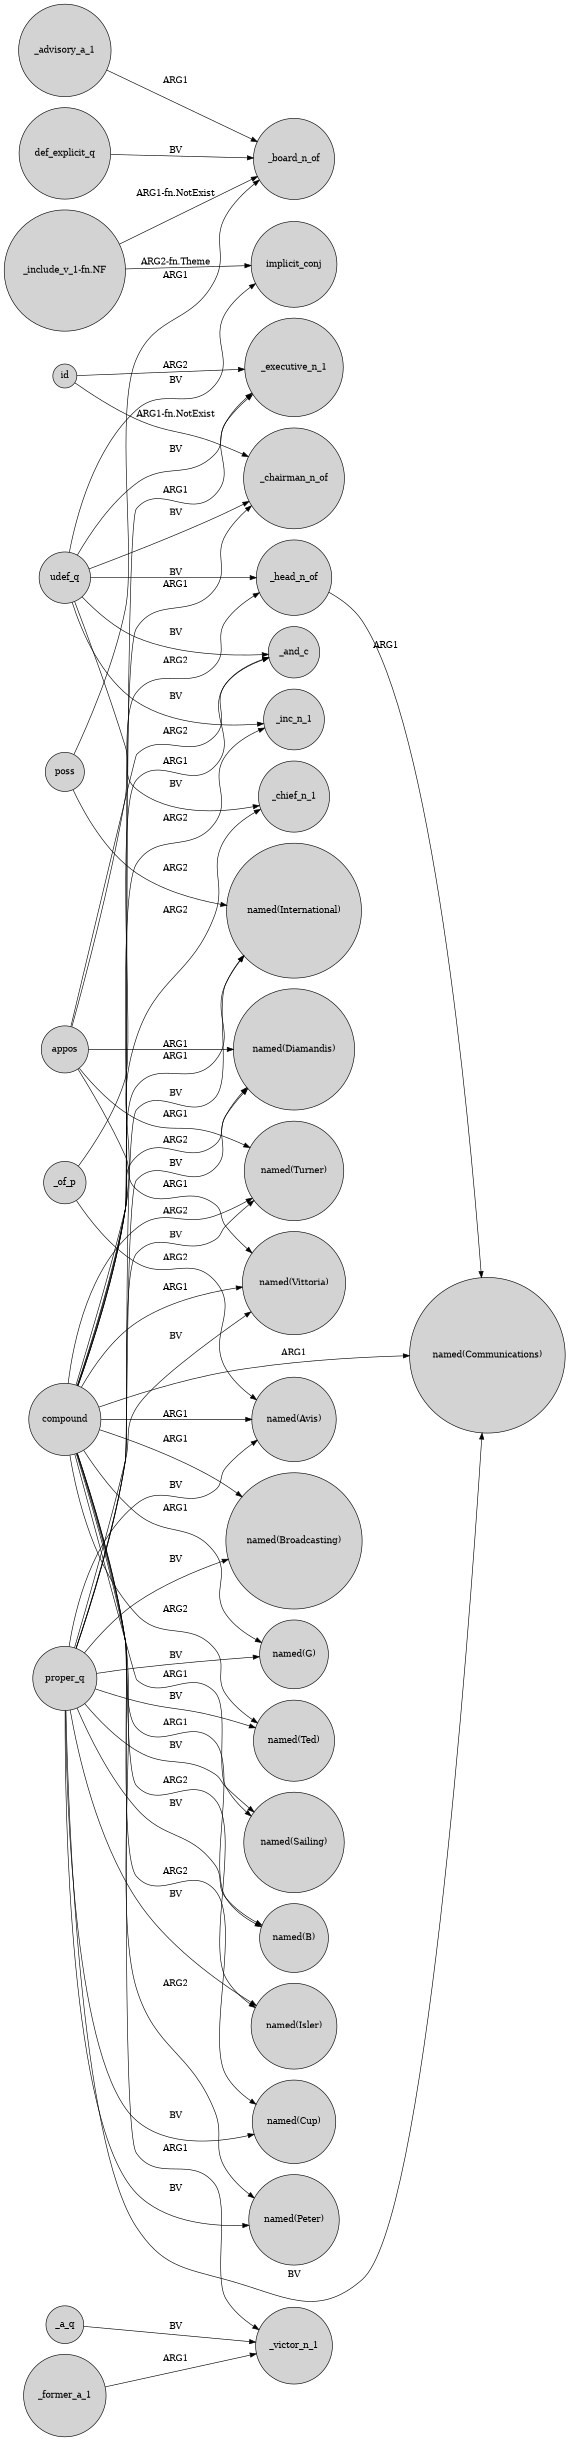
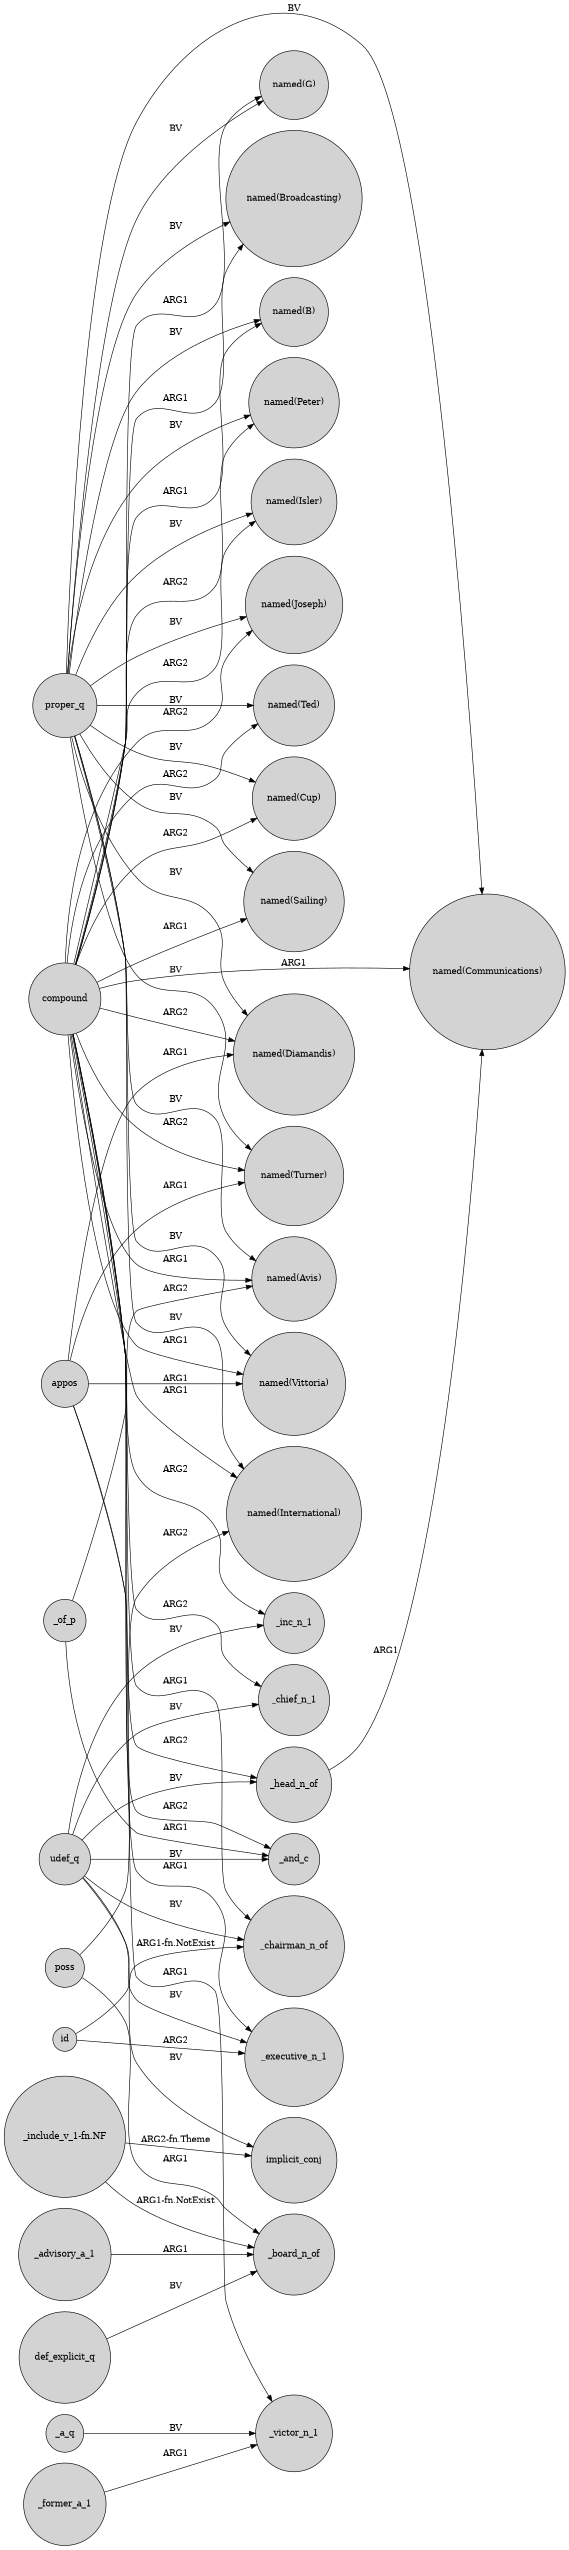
  digraph {
    rankdir=LR
    node [shape=circle style=filled]
    compound
    "named(International)"
    "named(Diamandis)"
    "named(Turner)"
    "named(Avis)"
    _inc_n_1
    _chairman_n_of
    _executive_n_1
    "named(G)"
    "named(Vittoria)"
    "named(Broadcasting)"
    "named(Communications)"
    "named(B)"
    "named(Peter)"
    "named(Isler)"
+   "named(Joseph)"
    _chief_n_1
    _victor_n_1
    "named(Ted)"
    "named(Cup)"
    "named(Sailing)"
    proper_q
    udef_q
    _head_n_of
    implicit_conj
    _and_c
    appos
    poss
    _board_n_of
    id
    def_explicit_q
    "_include_v_1-fn.NF"
    _advisory_a_1
    _a_q
    _of_p
    _former_a_1
    compound -> "named(International)" [label=ARG1]
    compound -> "named(Diamandis)" [label=ARG2]
    compound -> "named(Turner)" [label=ARG2]
    compound -> "named(Avis)" [label=ARG1]
    compound -> _inc_n_1 [label=ARG2]
    compound -> _chairman_n_of [label=ARG1]
    compound -> _executive_n_1 [label=ARG1]
    compound -> "named(G)" [label=ARG1]
    compound -> "named(Vittoria)" [label=ARG1]
    compound -> "named(Broadcasting)" [label=ARG1]
    compound -> "named(Communications)" [label=ARG1]
    compound -> "named(B)" [label=ARG1]
    compound -> "named(Peter)" [label=ARG2]
    compound -> "named(Isler)" [label=ARG2]
+   compound -> "named(Joseph)" [label=ARG2]
    compound -> _chief_n_1 [label=ARG2]
    compound -> _victor_n_1 [label=ARG1]
    compound -> "named(Ted)" [label=ARG2]
    compound -> "named(Cup)" [label=ARG2]
    compound -> "named(Sailing)" [label=ARG1]
    proper_q -> "named(International)" [label=BV]
    proper_q -> "named(Diamandis)" [label=BV]
    proper_q -> "named(Turner)" [label=BV]
    proper_q -> "named(Avis)" [label=BV]
    proper_q -> "named(G)" [label=BV]
    proper_q -> "named(Vittoria)" [label=BV]
    proper_q -> "named(Broadcasting)" [label=BV]
    proper_q -> "named(Communications)" [label=BV]
    proper_q -> "named(B)" [label=BV]
    proper_q -> "named(Peter)" [label=BV]
    proper_q -> "named(Isler)" [label=BV]
+   proper_q -> "named(Joseph)" [label=BV]
    proper_q -> "named(Ted)" [label=BV]
    proper_q -> "named(Cup)" [label=BV]
    proper_q -> "named(Sailing)" [label=BV]
    udef_q -> _inc_n_1 [label=BV]
    udef_q -> _chairman_n_of [label=BV]
    udef_q -> _executive_n_1 [label=BV]
    udef_q -> _chief_n_1 [label=BV]
    udef_q -> _head_n_of [label=BV]
    udef_q -> implicit_conj [label=BV]
    udef_q -> _and_c [label=BV]
    _head_n_of -> "named(Communications)" [label=ARG1]
    appos -> "named(Diamandis)" [label=ARG1]
    appos -> "named(Turner)" [label=ARG1]
    appos -> "named(Vittoria)" [label=ARG1]
    appos -> _head_n_of [label=ARG2]
    appos -> _and_c [label=ARG2]
    poss -> "named(International)" [label=ARG2]
    poss -> _board_n_of [label=ARG1]
    id -> _chairman_n_of [label="ARG1-fn.NotExist"]
    id -> _executive_n_1 [label=ARG2]
    def_explicit_q -> _board_n_of [label=BV]
    "_include_v_1-fn.NF" -> implicit_conj [label="ARG2-fn.Theme"]
    "_include_v_1-fn.NF" -> _board_n_of [label="ARG1-fn.NotExist"]
    _advisory_a_1 -> _board_n_of [label=ARG1]
    _a_q -> _victor_n_1 [label=BV]
    _of_p -> "named(Avis)" [label=ARG2]
    _of_p -> _and_c [label=ARG1]
    _former_a_1 -> _victor_n_1 [label=ARG1]
  }
